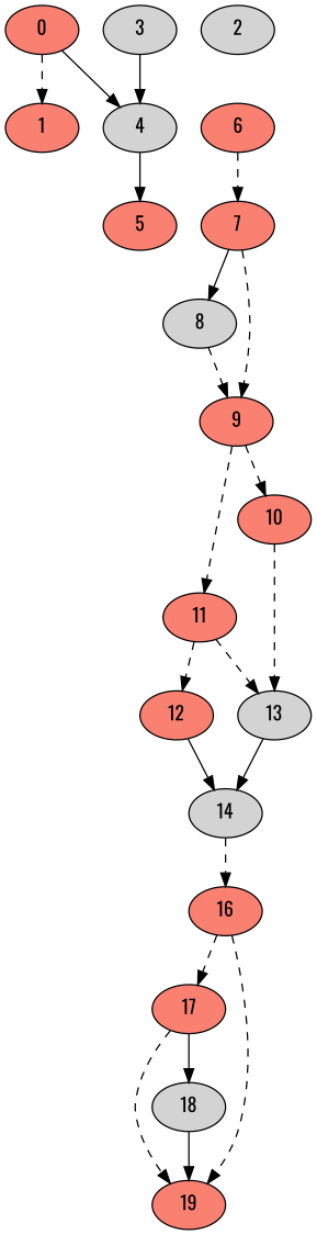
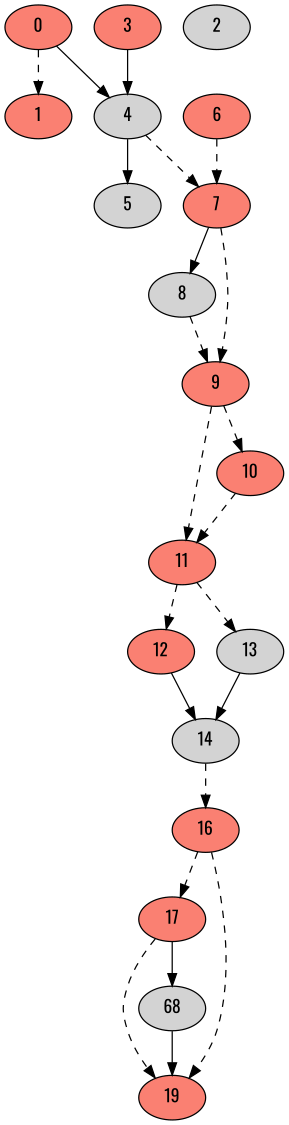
  digraph {
    fontname=Oswald
    node [fillcolor=salmon fontname=Oswald style=filled]
    edge [fontname=Oswald style=dashed]
    0
    1
    4 [fillcolor=lightgrey]
-   5
+   5 [fillcolor=lightgrey]
    7
    2 [fillcolor=lightgrey]
-   3 [fillcolor=lightgrey]
+   3
    8 [fillcolor=lightgrey]
    9
    6
    10
    11
    12
    13 [fillcolor=lightgrey]
    14 [fillcolor=lightgrey]
    16
    17
    19
-   18 [fillcolor=lightgrey]
+   18 [fillcolor=lightgrey label=68]
    0 -> 1
    0 -> 4 [style=solid]
    4 -> 5 [style=solid]
+   4 -> 7
    7 -> 8 [style=solid]
    7 -> 9
    3 -> 4 [style=solid]
    8 -> 9
    9 -> 10
    9 -> 11
    6 -> 7
-   10 -> 13
+   10 -> 11
    11 -> 12
    11 -> 13
    12 -> 14 [style=solid]
    13 -> 14 [style=solid]
    14 -> 16
    16 -> 17
    16 -> 19
    17 -> 19
    17 -> 18 [style=solid]
    18 -> 19 [style=solid]
  }
